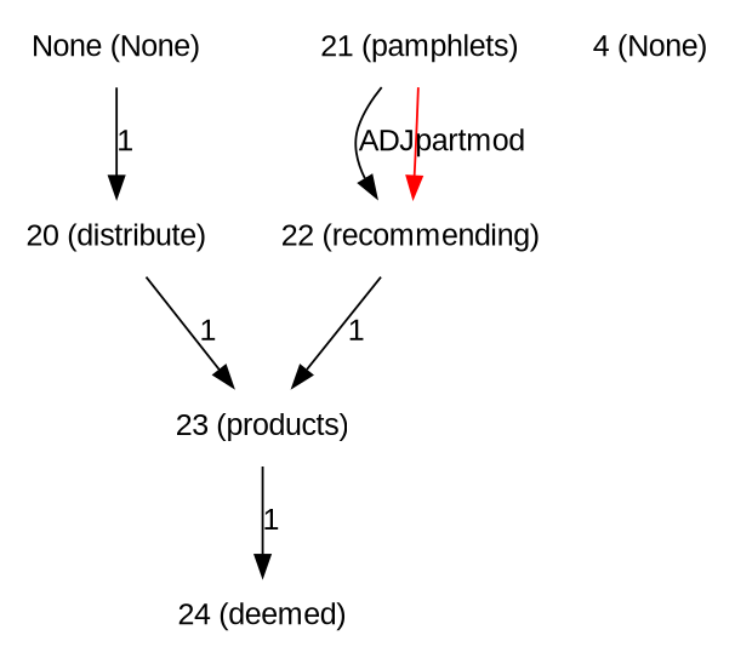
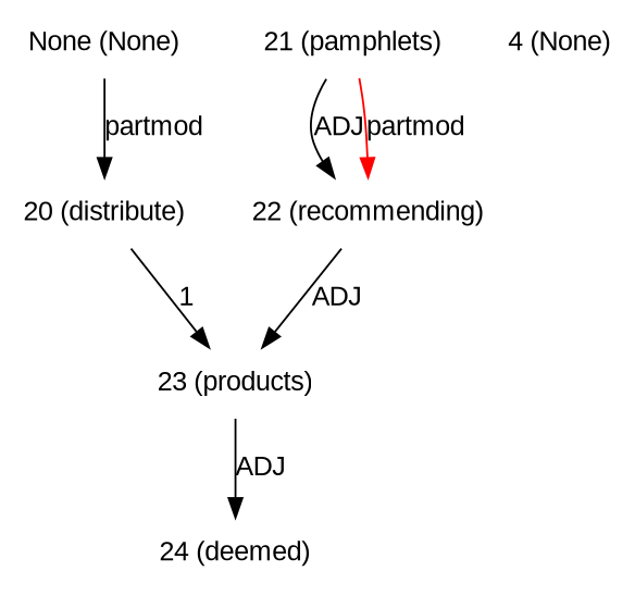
  digraph {
    fontname="Liberation Sans"
    node [fontname="Liberation Sans" shape=plaintext]
    edge [dir=forward fontname="Liberation Sans"]
    n1 [label="None (None)"]
    n2 [label="20 (distribute)"]
    n3 [label="23 (products)"]
    n4 [label="21 (pamphlets)"]
    n5 [label="22 (recommending)"]
    n6 [label="4 (None)"]
    n7 [label="24 (deemed)"]
-   n1 -> n2 [label=1]
+   n1 -> n2 [label=partmod]
    n2 -> n3 [label=1]
-   n3 -> n7 [label=1]
+   n3 -> n7 [label=ADJ]
    n4 -> n5 [label=ADJ]
    n4 -> n5 [color=red label=partmod]
-   n5 -> n3 [label=1]
+   n5 -> n3 [label=ADJ]
  }
